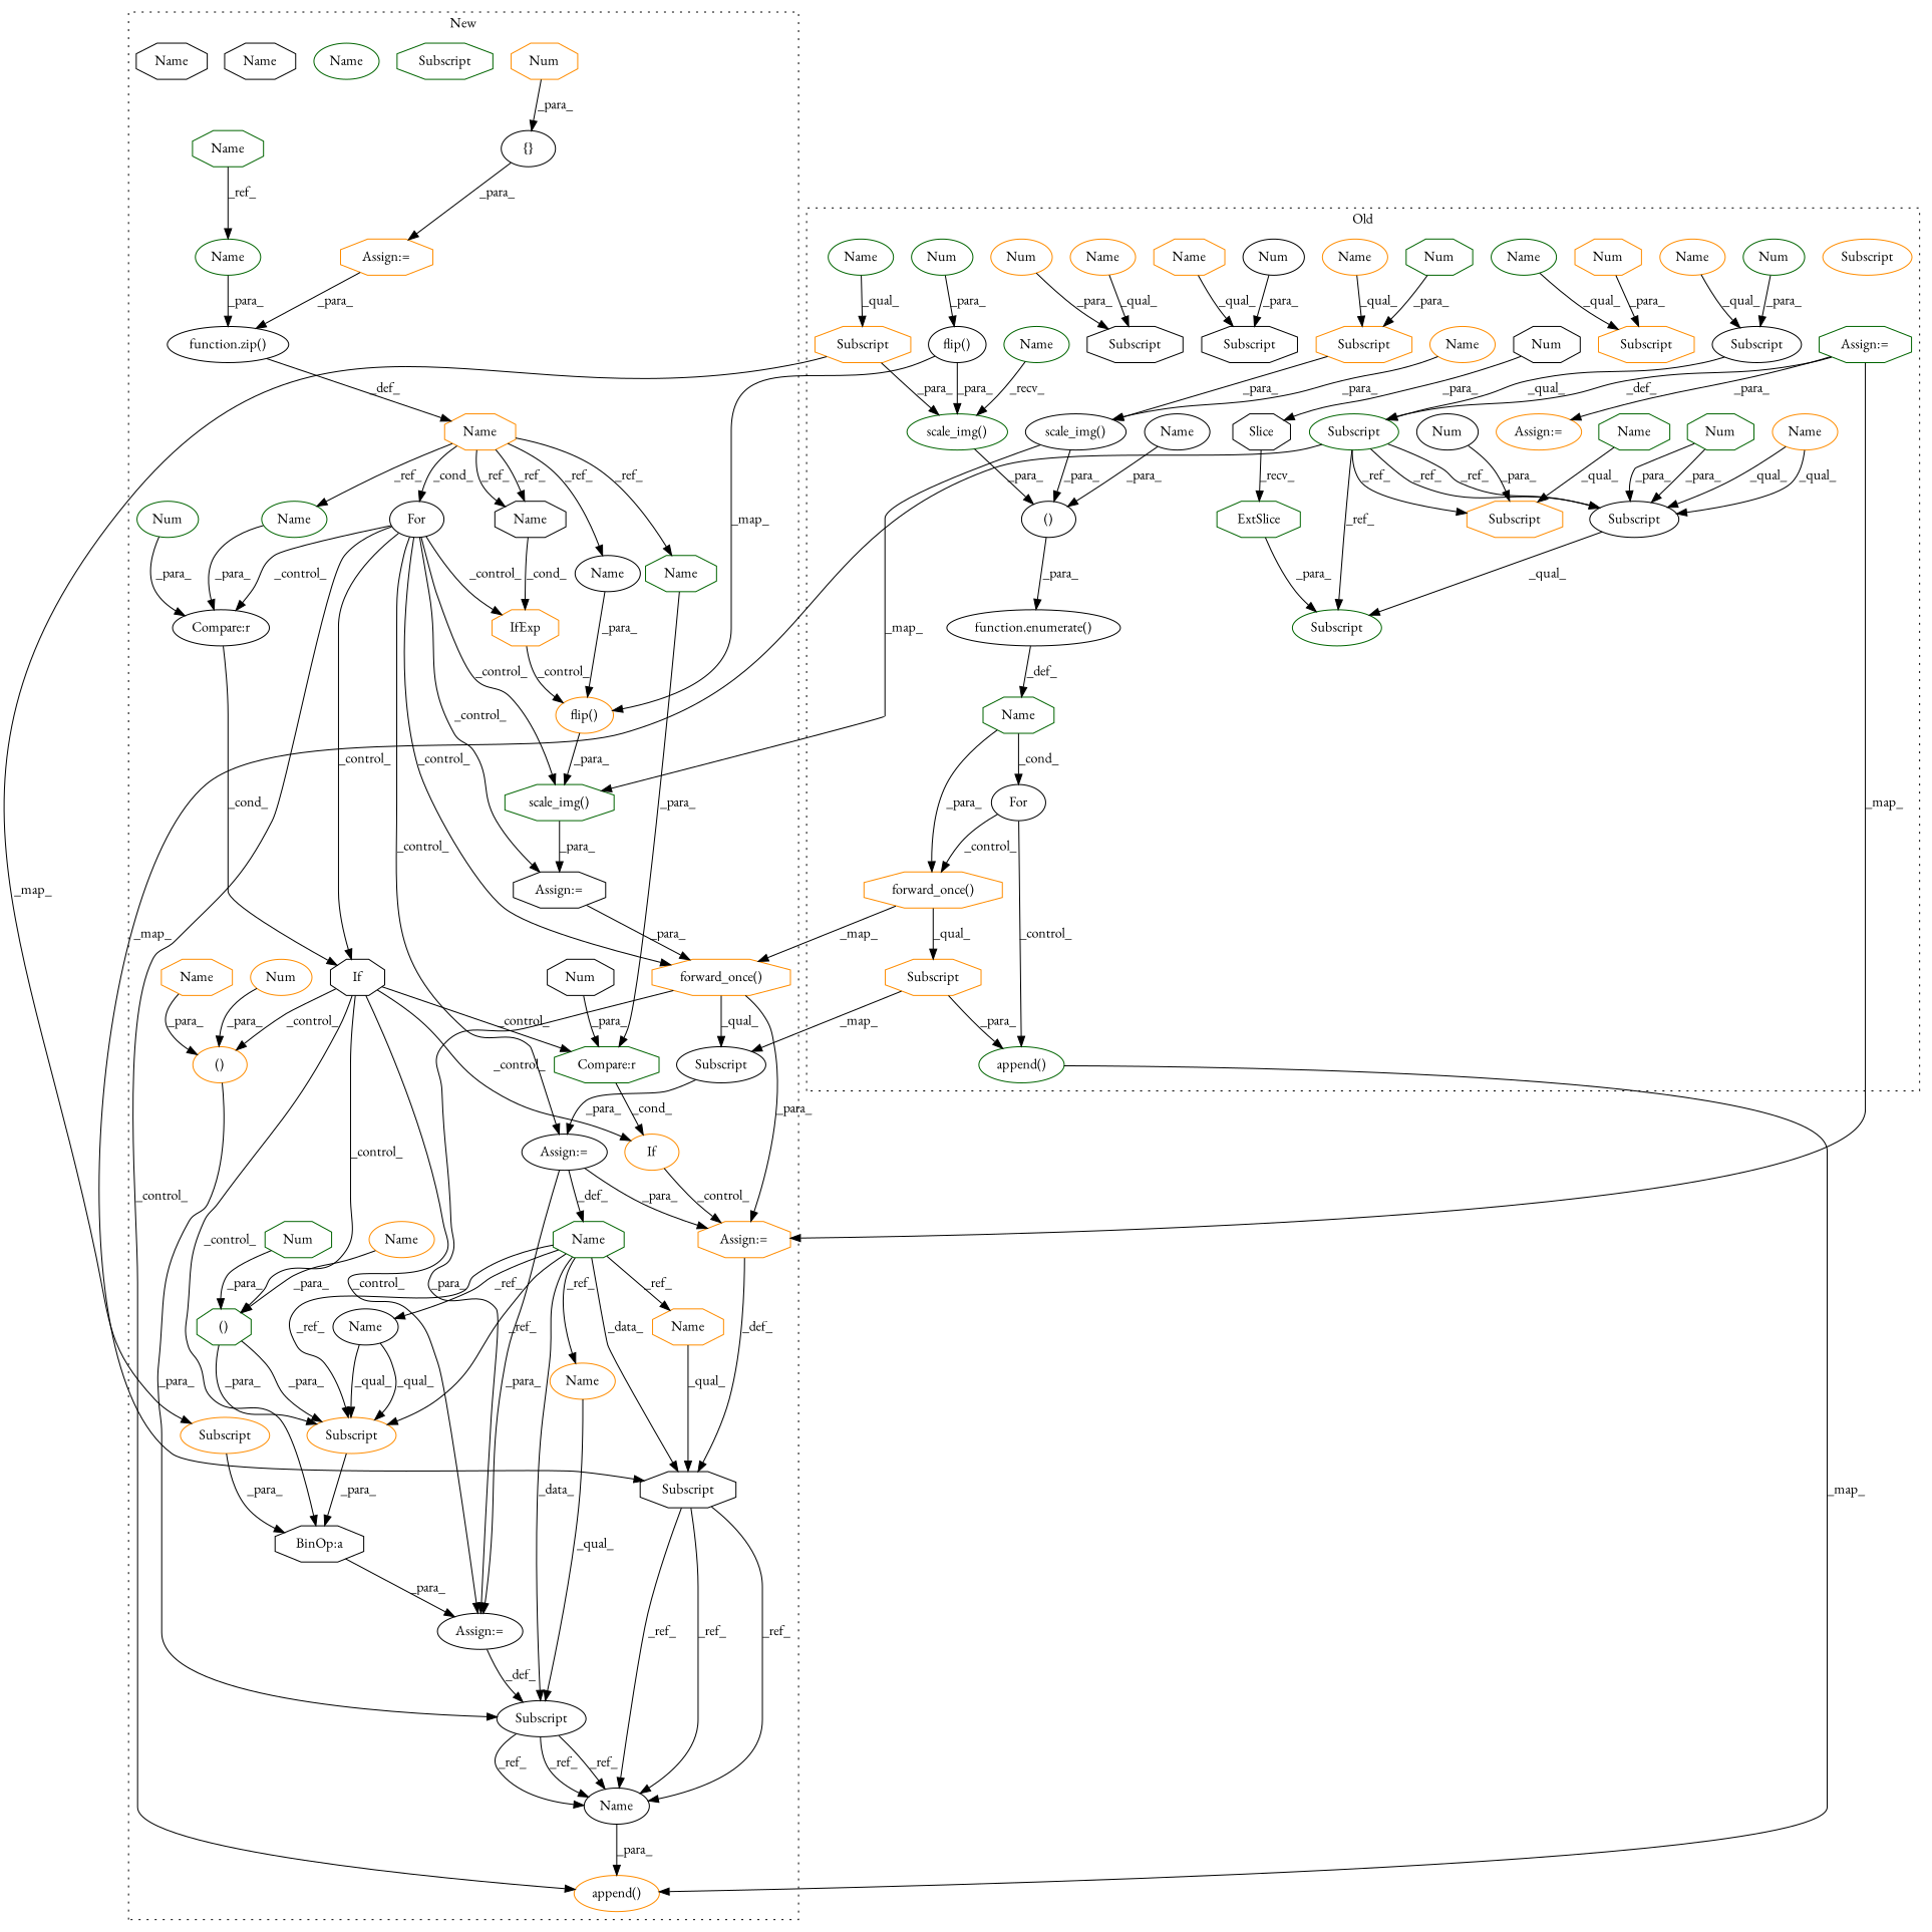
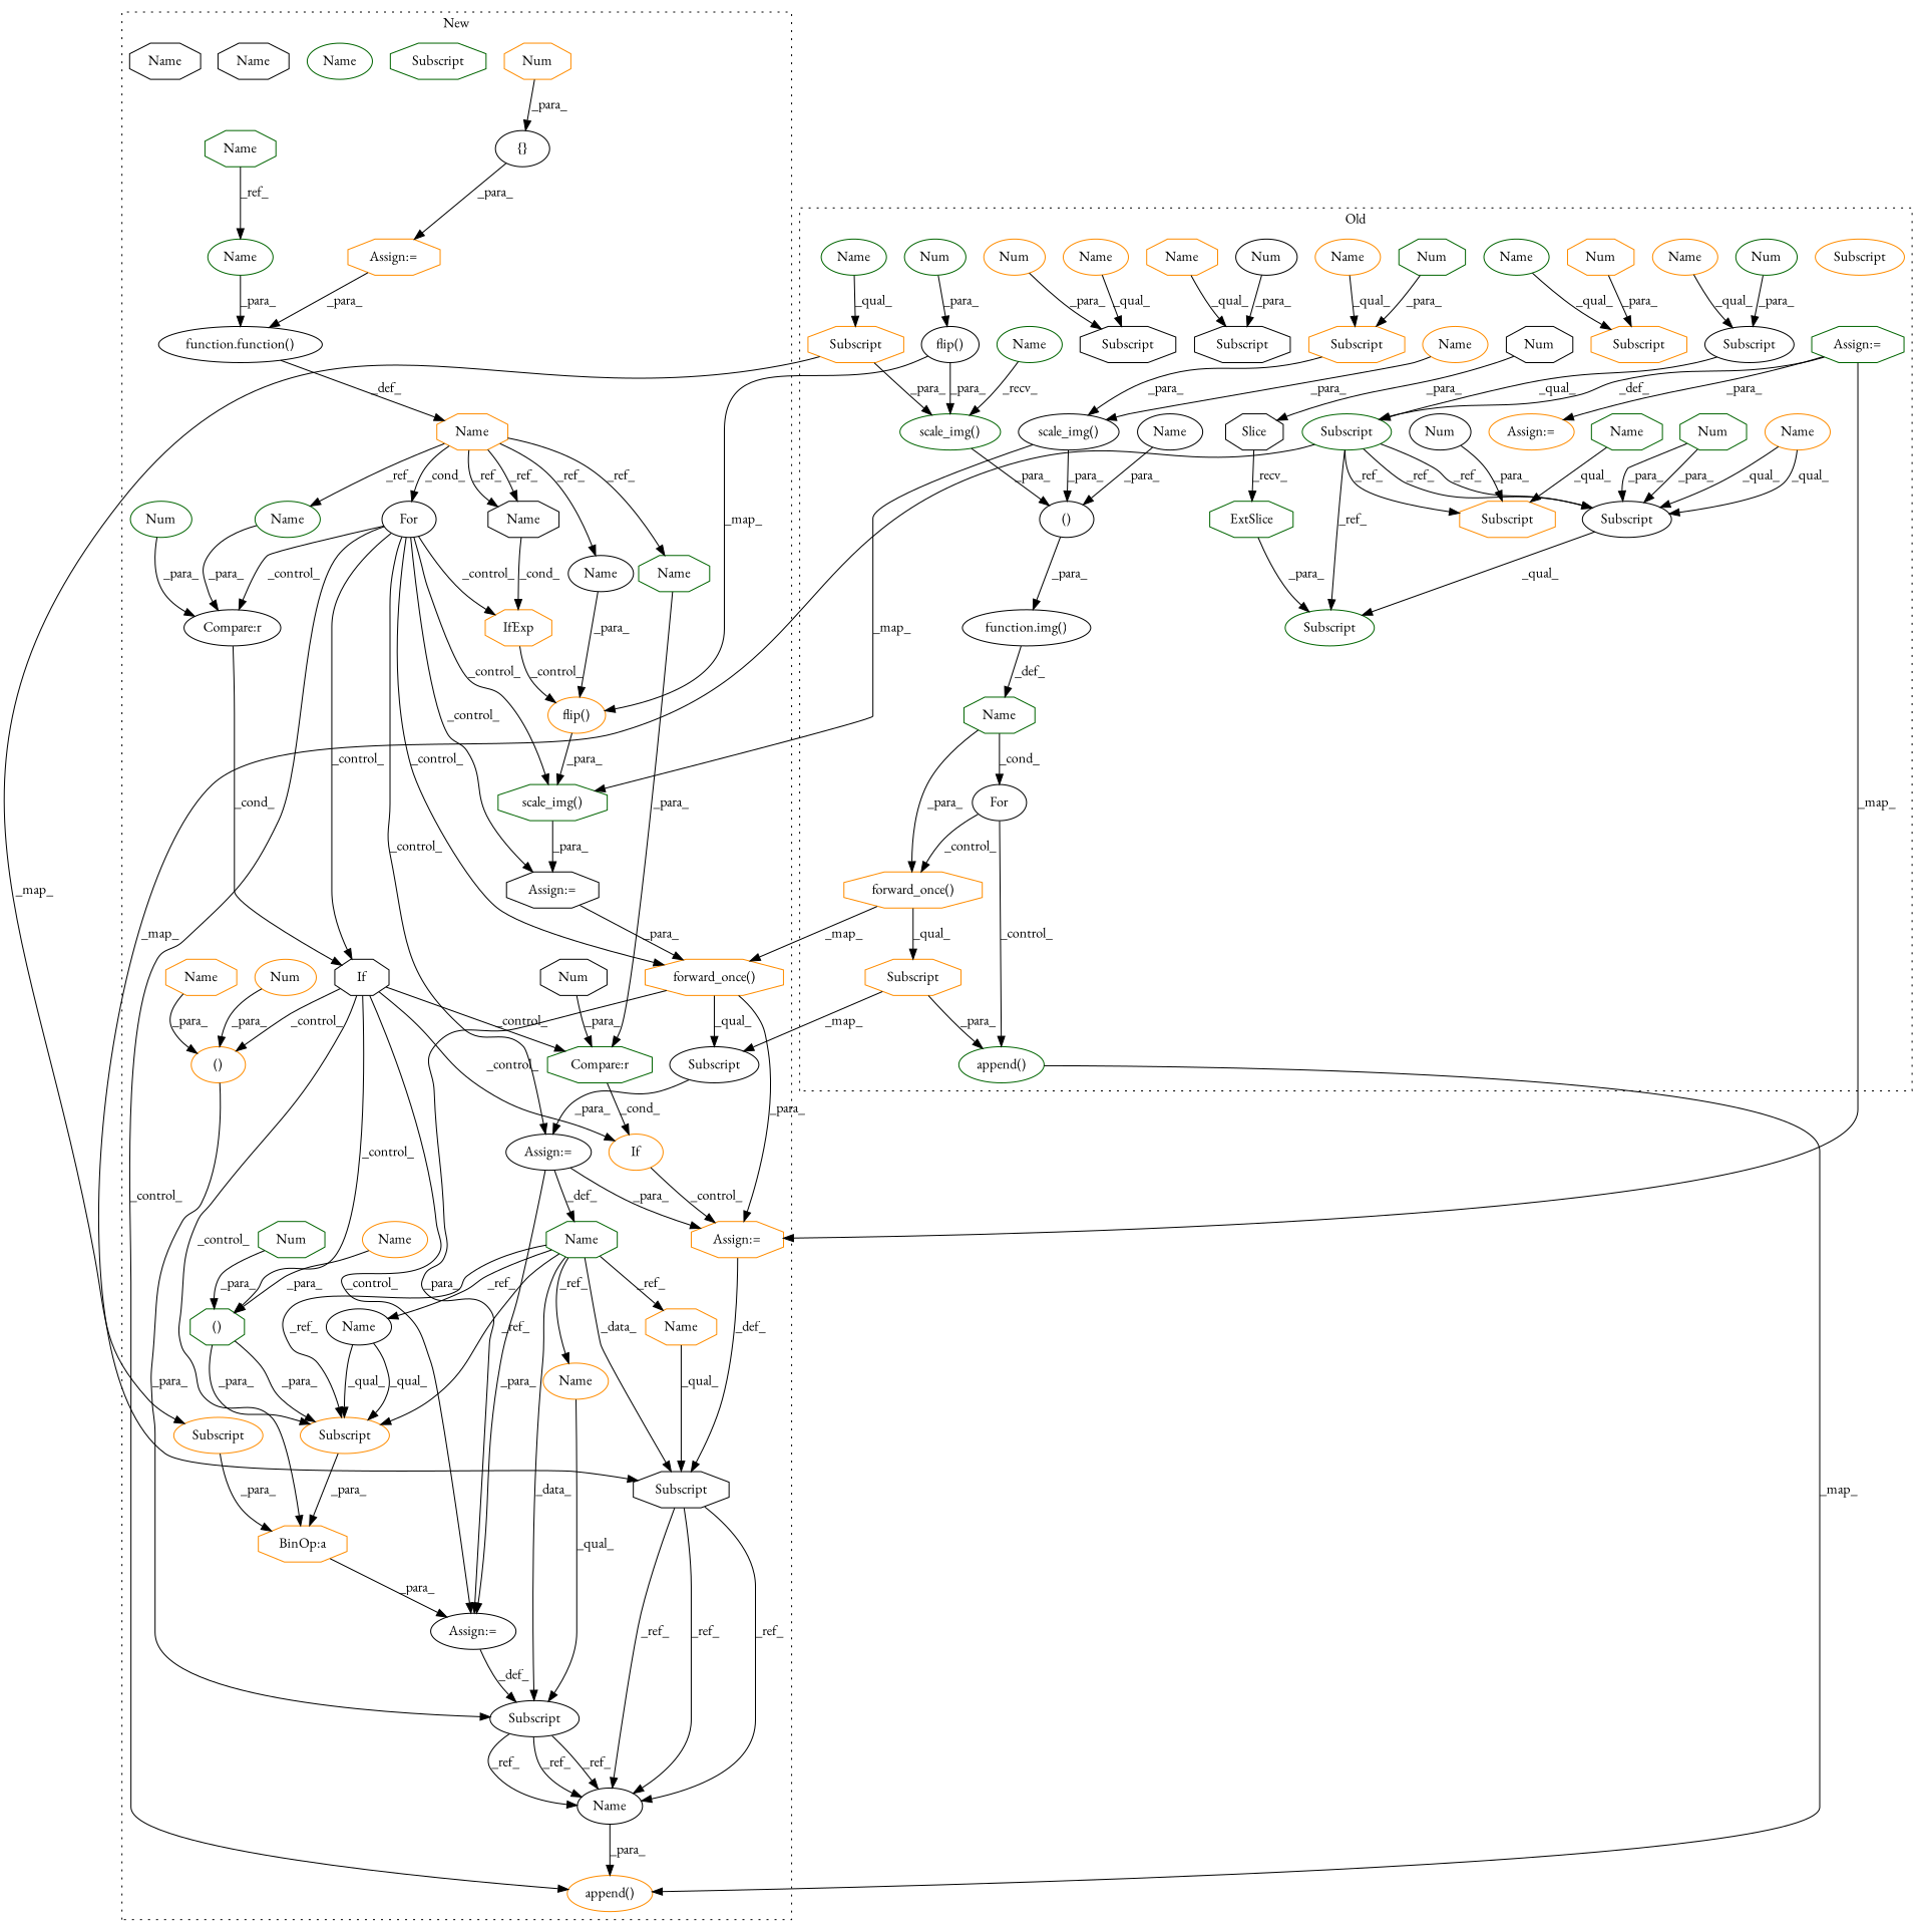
  digraph {
    fontname="EB Garamond"
    node [a=87 color=darkorange fontname="EB Garamond" l=1 s="4190,0" shape=ellipse]
    edge [fontname="EB Garamond"]
    n1 [a=85 color=darkgreen label=ExtSlice s=4190 shape=octagon]
    n2 [a=63 color=darkgreen l="13,0" label=Subscript]
    n3 [a=63 color=darkgreen l="12,0" label=Subscript s="4125,0"]
    n4 [a=80 color=black label=Slice s=4200 shape=octagon]
    n5 [a=63 l="4,0" label=Subscript]
    n6 [a=76 color=darkgreen label=Num s=4192 shape=octagon]
    n7 [a=63 color=black l="4,0" label=Subscript s="4125,0"]
    n8 [a=63 l="4,0" label=Subscript s="4154,0" shape=octagon]
    n9 [a=76 color=black label=Num s=4201 shape=octagon]
    n10 [a=63 color=black l="4,0" label=Subscript s="4082,0" shape=octagon]
    n11 [a=76 label=Num s=4156 shape=octagon]
    n12 [a=63 l="4,0" label=Subscript s="4207,0" shape=octagon]
    n13 [a=76 color=black label=Num s=4209]
    n14 [a=76 label=Num s=4084]
    n15 [a=76 color=darkgreen label=Num s=4127]
    n16 [a=68 color=darkgreen l=3 label="Assign:=" s=4137 shape=octagon]
    n17 [a=68 l=4 label="Assign:=" s=4203]
    n18 [a=75 color=darkgreen l="9,1" label="append()" s="4034,4067"]
    n19 [a=63 l="24,0" label=Subscript s="4043,0" shape=octagon]
-   n20 [a=75 color=black l="10,1" label="function.enumerate()" s="3689,3914"]
+   n20 [a=75 color=black l="10,1" label="function.img()" s="3689,3914"]
    n21 [a=54 color=black l=165 label="()" s=3701]
    n22 [color=darkgreen l=2 label=Name s=3683 shape=octagon]
    n23 [a=75 l="18,1" label="forward_once()" s="4043,4063" shape=octagon]
    n24 [a=75 color=darkgreen l="22,1" label="scale_img()" s="3739,3776"]
    n25 [a=63 l="4,0" label=Subscript s="3772,0" shape=octagon]
    n26 [a=75 color=black l="22,1" label="scale_img()" s="3836,3865"]
    n27 [a=63 l="4,0" label=Subscript s="3861,0" shape=octagon]
    n28 [a=63 color=black l="4,0" label=Subscript s="4099,0" shape=octagon]
    n29 [a=75 color=black l="7,1" label="flip()" s="3761,3769"]
    n30 [a=107 color=black l="4,119" label=For s="3676,3915"]
    n31 [a=76 color=black label=Num s=4101]
    n32 [a=76 color=darkgreen label=Num s=3863 shape=octagon]
    n33 [a=76 color=darkgreen label=Num s=3768]
    n34 [color=black label=Name s=3700]
    n35 [label=Name s=3858]
    n36 [label=Name s=3861]
    n37 [label=Name s=4099 shape=octagon]
    n38 [color=darkgreen label=Name s=3772]
    n39 [color=darkgreen label=Name s=4207 shape=octagon]
    n40 [a=63 color=black l="4,0" label=Subscript]
    n41 [label=Name s=4190]
    n42 [label=Name s=4082]
    n43 [color=darkgreen label=Name s=4154]
    n44 [label=Name s=4125]
    n45 [color=darkgreen l=11 label=Name s=3739]
    n46 [a=59 color=black l="1,0" label="{}" s="3664,3678"]
    n47 [a=68 l=3 label="Assign:=" s=3661 shape=octagon]
    n48 [a=76 label=Num s=3671 shape=octagon]
    n49 [a=63 color=black l="10,0" label=Subscript s="4203,0" shape=octagon]
    n50 [a=96 color=black l="3,22" label=If s="4069,4079" shape=octagon]
    n51 [a=54 color=darkgreen l=3 label="()" s=4134 shape=octagon]
    n52 [a=96 l="0,22" label=If s="4174,4181"]
    n53 [a=54 l=3 label="()" s=4107]
-   n54 [a=82 color=black l=3 label="BinOp:a" s=4125 shape=octagon]
+   n54 [a=82 l=3 label="BinOp:a" s=4125 shape=octagon]
    n55 [a=63 color=darkgreen l="10,0" label=Subscript s="4128,0" shape=octagon]
    n56 [a=107 color=black l="4,18" label=For s="3744,3767"]
    n57 [a=63 color=black l="10,0" label=Subscript s="4101,0"]
    n58 [a=40 color=darkgreen l=7 label="Compare:r" s=4174 shape=octagon]
    n59 [a=76 color=black label=Num s=4180 shape=octagon]
    n60 [a=76 label=Num s=4109]
    n61 [a=76 color=darkgreen label=Num s=4136 shape=octagon]
    n62 [a=40 color=black l=7 label="Compare:r" s=4072]
    n63 [a=51 l="4,6" label=IfExp s="3822,3828" shape=octagon]
    n64 [l=2 label=Name s=3752 shape=octagon]
    n65 [color=darkgreen l=2 label=Name s=3857 shape=octagon]
-   n66 [a=75 color=black l="4,1" label="function.zip()" s="3758,3766"]
+   n66 [a=75 color=black l="4,1" label="function.function()" s="3758,3766"]
    n67 [a=76 color=darkgreen label=Num s=4078]
    n68 [a=68 color=black l=3 label="Assign:=" s=3787 shape=octagon]
    n69 [a=68 color=black l=3 label="Assign:=" s=3859]
    n70 [a=68 color=black l=3 label="Assign:=" s=4111]
    n71 [a=68 l=3 label="Assign:=" s=4213 shape=octagon]
    n72 [a=75 l="9,1" label="append()" s="4271,4282"]
    n73 [a=63 color=black l="24,0" label=Subscript s="3862,0"]
    n74 [a=75 l="18,1" label="forward_once()" s="3862,3882" shape=octagon]
    n75 [a=63 l="11,0" label=Subscript s="4114,0"]
    n76 [a=75 color=darkgreen l="22,1" label="scale_img()" s="3790,3839" shape=octagon]
    n77 [color=darkgreen label=Name s=3618 shape=octagon]
    n78 [color=darkgreen l=2 label=Name s=3826]
    n79 [a=75 l="7,1" label="flip()" s="3812,3821"]
    n80 [color=black l=2 label=Name s=3826 shape=octagon]
    n81 [color=darkgreen l=2 label=Name s=4174 shape=octagon]
    n82 [color=darkgreen l=2 label=Name s=4072]
    n83 [color=black l=2 label=Name s=3819]
    n84 [l=2 label=Name s=4203 shape=octagon]
    n85 [color=black l=2 label=Name s=4128]
    n86 [a=63 l="10,0" label=Subscript s="4128,0"]
    n87 [color=black l=2 label=Name s=4280 shape=octagon]
    n88 [l=2 label=Name s=4101]
    n89 [color=black l=2 label=Name s=4280 shape=octagon]
    n90 [l=3 label=Name s=4104 shape=octagon]
    n91 [l=3 label=Name s=4131]
    n92 [color=darkgreen label=Name s=3762]
    n93 [color=black l=2 label=Name s=4280]
    subgraph cluster_1 {
      label=Old
      style=dotted
      n1
      n2
      n3
      n4
      n5
      n6
      n7
      n8
      n9
      n10
      n11
      n12
      n13
      n14
      n15
      n16
      n17
      n18
      n19
      n20
      n21
      n22
      n23
      n24
      n25
      n26
      n27
      n28
      n29
      n30
      n31
      n32
      n33
      n34
      n35
      n36
      n37
      n38
      n39
      n40
      n41
      n42
      n43
      n44
      n45
    }
    subgraph cluster_2 {
      label=New
      style=dotted
      n46
      n47
      n48
      n49
      n50
      n51
      n52
      n53
      n54
      n55
      n56
      n57
      n58
      n59
      n60
      n61
      n62
      n63
      n64
      n65
      n66
      n67
      n68
      n69
      n70
      n71
      n72
      n73
      n74
      n75
      n76
      n77
      n78
      n79
      n80
      n81
      n82
      n83
      n84
      n85
      n86
      n87
      n88
      n89
      n90
      n91
      n92
      n93
    }
    n1 -> n2 [label=_para_]
    n3 -> n2 [label=_ref_]
    n3 -> n12 [label=_ref_]
    n3 -> n40 [label=_ref_]
    n3 -> n40 [label=_ref_]
    n3 -> n49 [label=_map_]
    n4 -> n1 [label=_recv_]
    n6 -> n40 [label=_para_]
    n6 -> n40 [label=_para_]
    n7 -> n3 [label=_qual_]
    n9 -> n4 [label=_para_]
    n11 -> n8 [label=_para_]
    n13 -> n12 [label=_para_]
    n14 -> n10 [label=_para_]
    n15 -> n7 [label=_para_]
    n16 -> n3 [label=_def_]
    n16 -> n17 [label=_para_]
    n16 -> n71 [label=_map_]
    n18 -> n72 [label=_map_]
    n19 -> n18 [label=_para_]
    n19 -> n73 [label=_map_]
    n20 -> n22 [label=_def_]
    n21 -> n20 [label=_para_]
    n22 -> n23 [label=_para_]
    n22 -> n30 [label=_cond_]
    n23 -> n19 [label=_qual_]
    n23 -> n74 [label=_map_]
    n24 -> n21 [label=_para_]
    n25 -> n24 [label=_para_]
    n25 -> n75 [label=_map_]
    n26 -> n21 [label=_para_]
    n26 -> n76 [label=_map_]
    n27 -> n26 [label=_para_]
    n29 -> n24 [label=_para_]
    n29 -> n79 [label=_map_]
    n30 -> n18 [label=_control_]
    n30 -> n23 [label=_control_]
    n31 -> n28 [label=_para_]
    n32 -> n27 [label=_para_]
    n33 -> n29 [label=_para_]
    n34 -> n21 [label=_para_]
    n35 -> n26 [label=_para_]
    n36 -> n27 [label=_qual_]
    n37 -> n28 [label=_qual_]
    n38 -> n25 [label=_qual_]
    n39 -> n12 [label=_qual_]
    n40 -> n2 [label=_qual_]
    n41 -> n40 [label=_qual_]
    n41 -> n40 [label=_qual_]
    n42 -> n10 [label=_qual_]
    n43 -> n8 [label=_qual_]
    n44 -> n7 [label=_qual_]
    n45 -> n24 [label=_recv_]
    n46 -> n47 [label=_para_]
    n47 -> n66 [label=_para_]
    n48 -> n46 [label=_para_]
    n49 -> n93 [label=_ref_]
    n49 -> n93 [label=_ref_]
    n49 -> n93 [label=_ref_]
    n50 -> n51 [label=_control_]
    n50 -> n52 [label=_control_]
    n50 -> n53 [label=_control_]
    n50 -> n54 [label=_control_]
    n50 -> n58 [label=_control_]
    n50 -> n70 [label=_control_]
    n51 -> n86 [label=_para_]
    n51 -> n86 [label=_para_]
    n52 -> n71 [label=_control_]
    n53 -> n57 [label=_para_]
    n54 -> n70 [label=_para_]
    n56 -> n50 [label=_control_]
    n56 -> n62 [label=_control_]
    n56 -> n63 [label=_control_]
    n56 -> n68 [label=_control_]
    n56 -> n69 [label=_control_]
    n56 -> n72 [label=_control_]
    n56 -> n74 [label=_control_]
    n56 -> n76 [label=_control_]
    n57 -> n93 [label=_ref_]
    n57 -> n93 [label=_ref_]
    n57 -> n93 [label=_ref_]
    n58 -> n52 [label=_cond_]
    n59 -> n58 [label=_para_]
    n60 -> n53 [label=_para_]
    n61 -> n51 [label=_para_]
    n62 -> n50 [label=_cond_]
    n63 -> n79 [label=_control_]
    n64 -> n56 [label=_cond_]
    n64 -> n80 [label=_ref_]
    n64 -> n80 [label=_ref_]
    n64 -> n81 [label=_ref_]
    n64 -> n82 [label=_ref_]
    n64 -> n83 [label=_ref_]
    n65 -> n49 [label=_data_]
    n65 -> n57 [label=_data_]
    n65 -> n84 [label=_ref_]
    n65 -> n85 [label=_ref_]
    n65 -> n86 [label=_ref_]
    n65 -> n86 [label=_ref_]
    n65 -> n88 [label=_ref_]
    n66 -> n64 [label=_def_]
    n67 -> n62 [label=_para_]
    n68 -> n74 [label=_para_]
    n69 -> n65 [label=_def_]
    n69 -> n70 [label=_para_]
    n69 -> n71 [label=_para_]
    n70 -> n57 [label=_def_]
    n71 -> n49 [label=_def_]
    n73 -> n69 [label=_para_]
    n74 -> n70 [label=_para_]
    n74 -> n71 [label=_para_]
    n74 -> n73 [label=_qual_]
    n75 -> n54 [label=_para_]
    n76 -> n68 [label=_para_]
    n77 -> n92 [label=_ref_]
    n79 -> n76 [label=_para_]
    n80 -> n63 [label=_cond_]
    n81 -> n58 [label=_para_]
    n82 -> n62 [label=_para_]
    n83 -> n79 [label=_para_]
    n84 -> n49 [label=_qual_]
    n85 -> n86 [label=_qual_]
    n85 -> n86 [label=_qual_]
    n86 -> n54 [label=_para_]
    n88 -> n57 [label=_qual_]
    n90 -> n53 [label=_para_]
    n91 -> n51 [label=_para_]
    n92 -> n66 [label=_para_]
    n93 -> n72 [label=_para_]
  }
